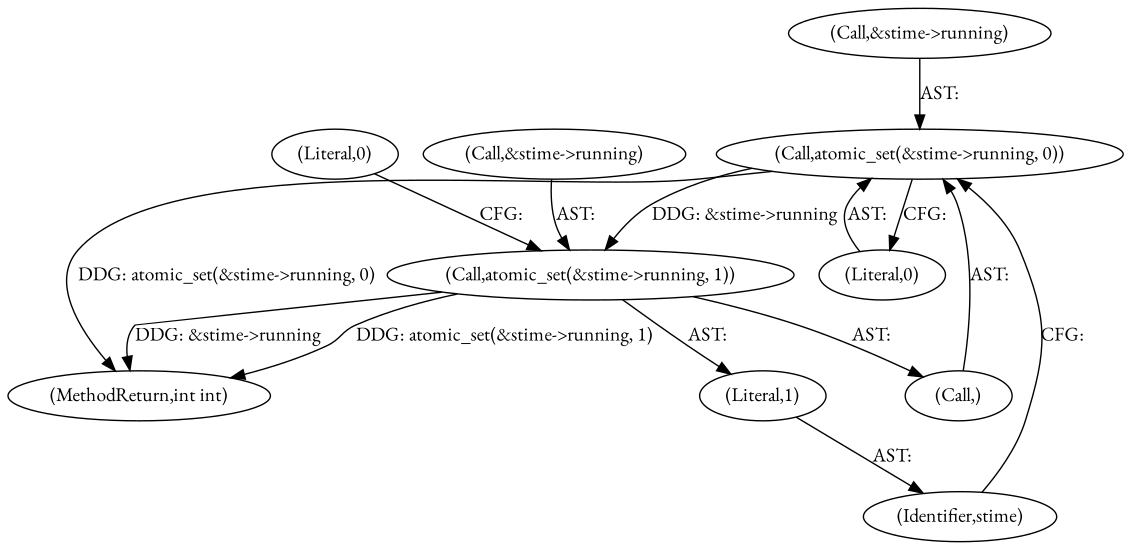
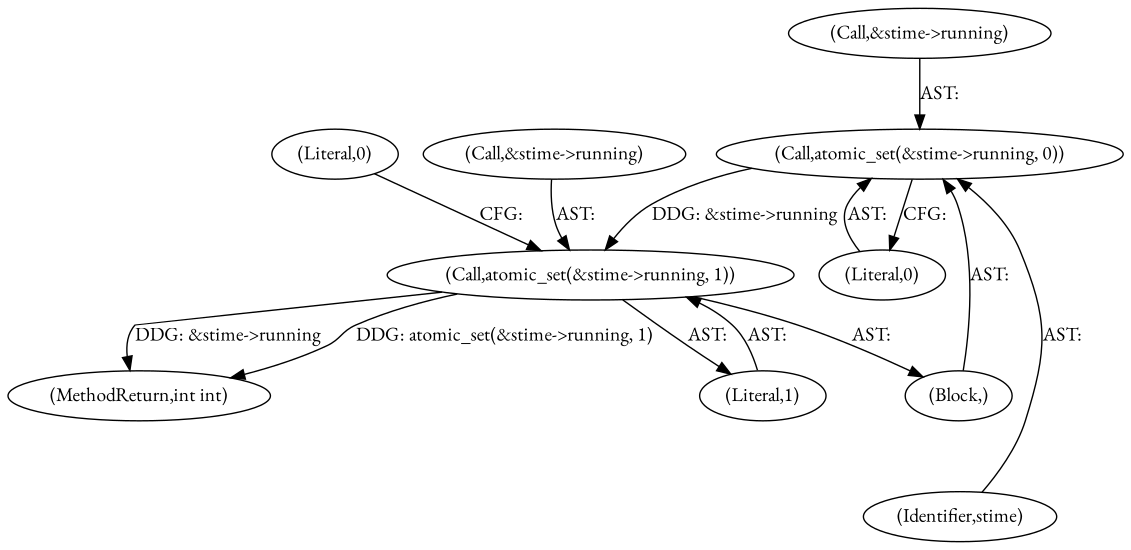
  digraph {
    fontname="EB Garamond"
    node [fontname="EB Garamond"]
    edge [fontname="EB Garamond"]
    n1 [label="(Call,atomic_set(&stime->running, 0))"]
    n2 [label="(Call,atomic_set(&stime->running, 1))"]
    n3 [label="(MethodReturn,int int)"]
    n4 [label="(Literal,0)"]
-   n5 [label="(Call,)"]
+   n5 [label="(Block,)"]
    n6 [label="(Literal,1)"]
    n7 [label="(Call,&stime->running)"]
    n8 [label="(Literal,0)"]
    n9 [label="(Identifier,stime)"]
    n10 [label="(Call,&stime->running)"]
    n1 -> n2 [label="DDG: &stime->running"]
-   n1 -> n3 [label="DDG: atomic_set(&stime->running, 0)"]
    n1 -> n4 [label="CFG: "]
    n2 -> n3 [label="DDG: atomic_set(&stime->running, 1)"]
    n2 -> n3 [label="DDG: &stime->running"]
    n2 -> n5 [label="AST: "]
    n2 -> n6 [label="AST: "]
    n4 -> n1 [label="AST: "]
    n5 -> n1 [label="AST: "]
-   n6 -> n9 [label="AST: "]
+   n6 -> n2 [label="AST: "]
    n7 -> n1 [label="AST: "]
    n8 -> n2 [label="CFG: "]
-   n9 -> n1 [label="CFG: "]
+   n9 -> n1 [label="AST: "]
    n10 -> n2 [label="AST: "]
  }
